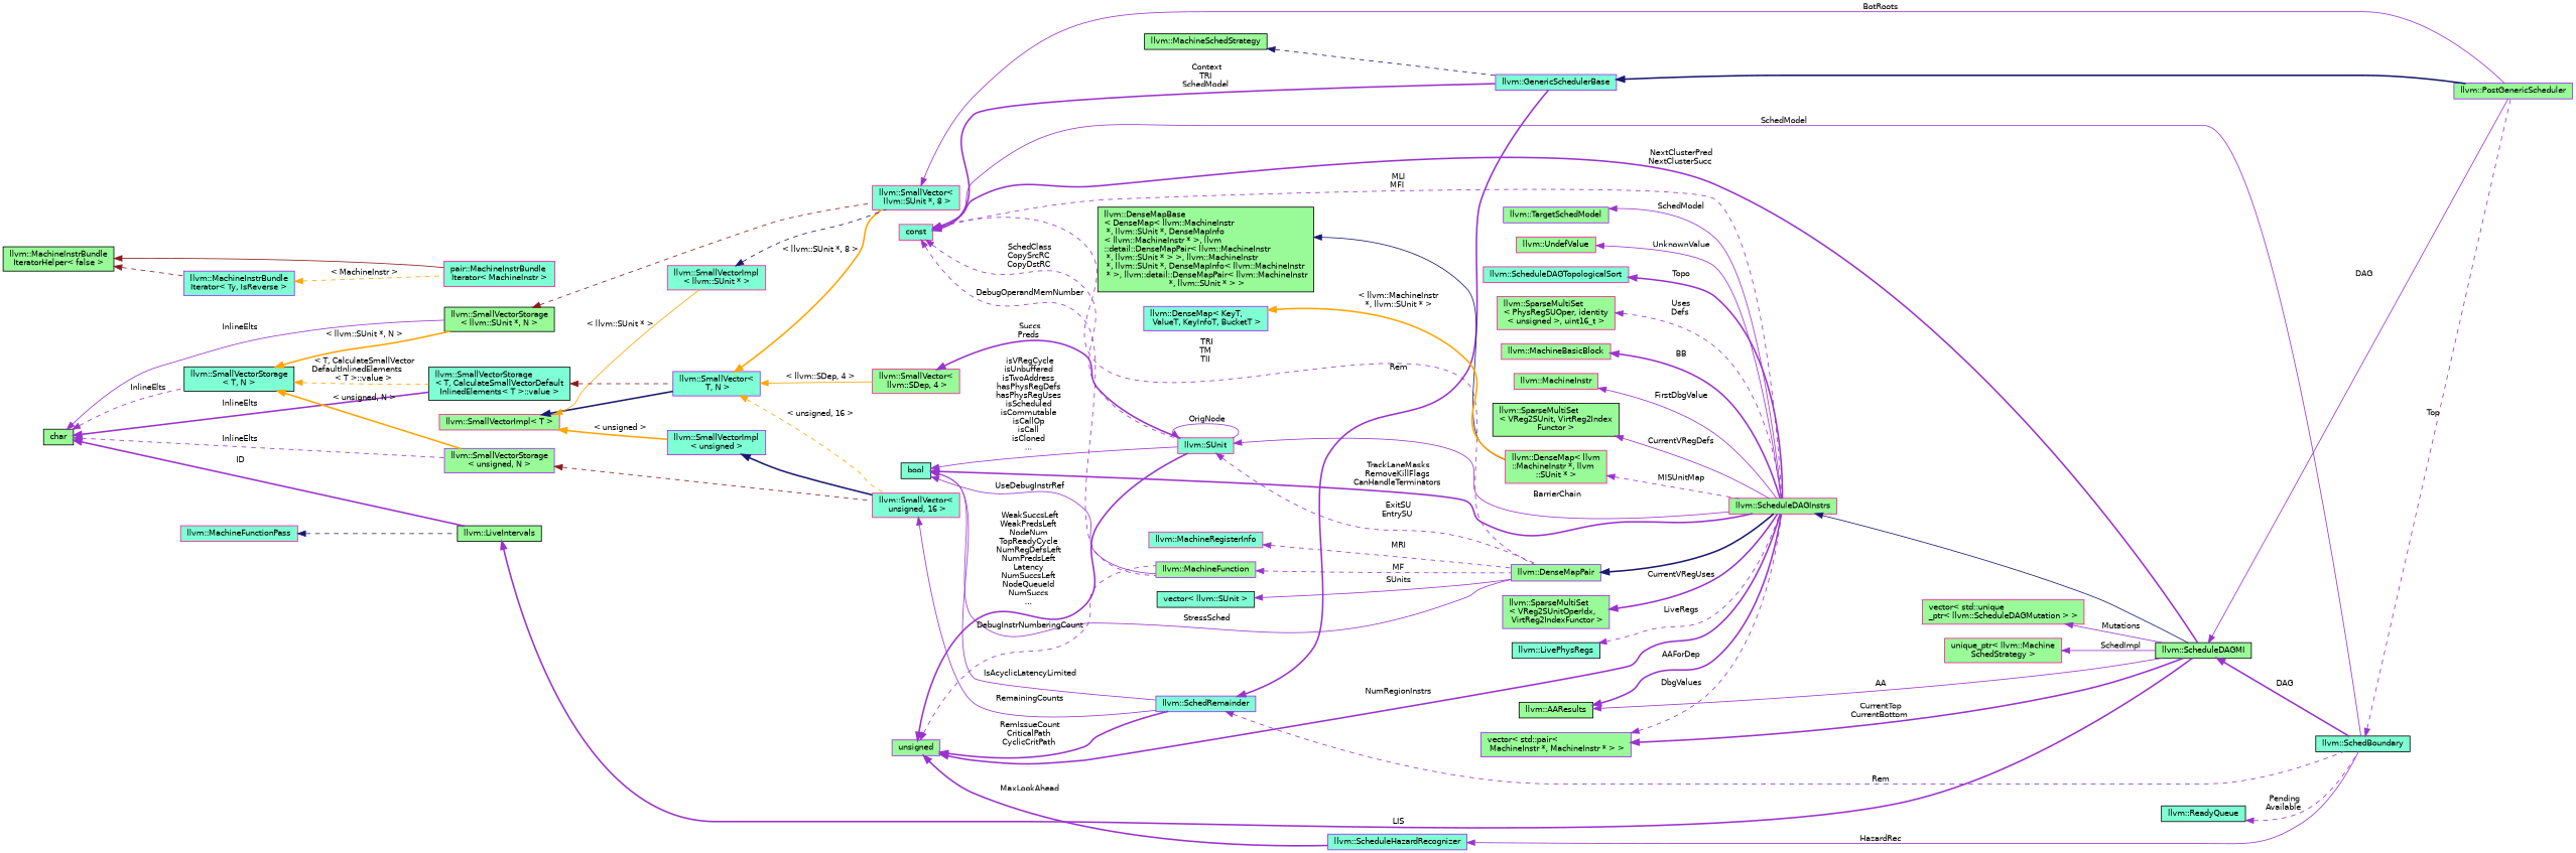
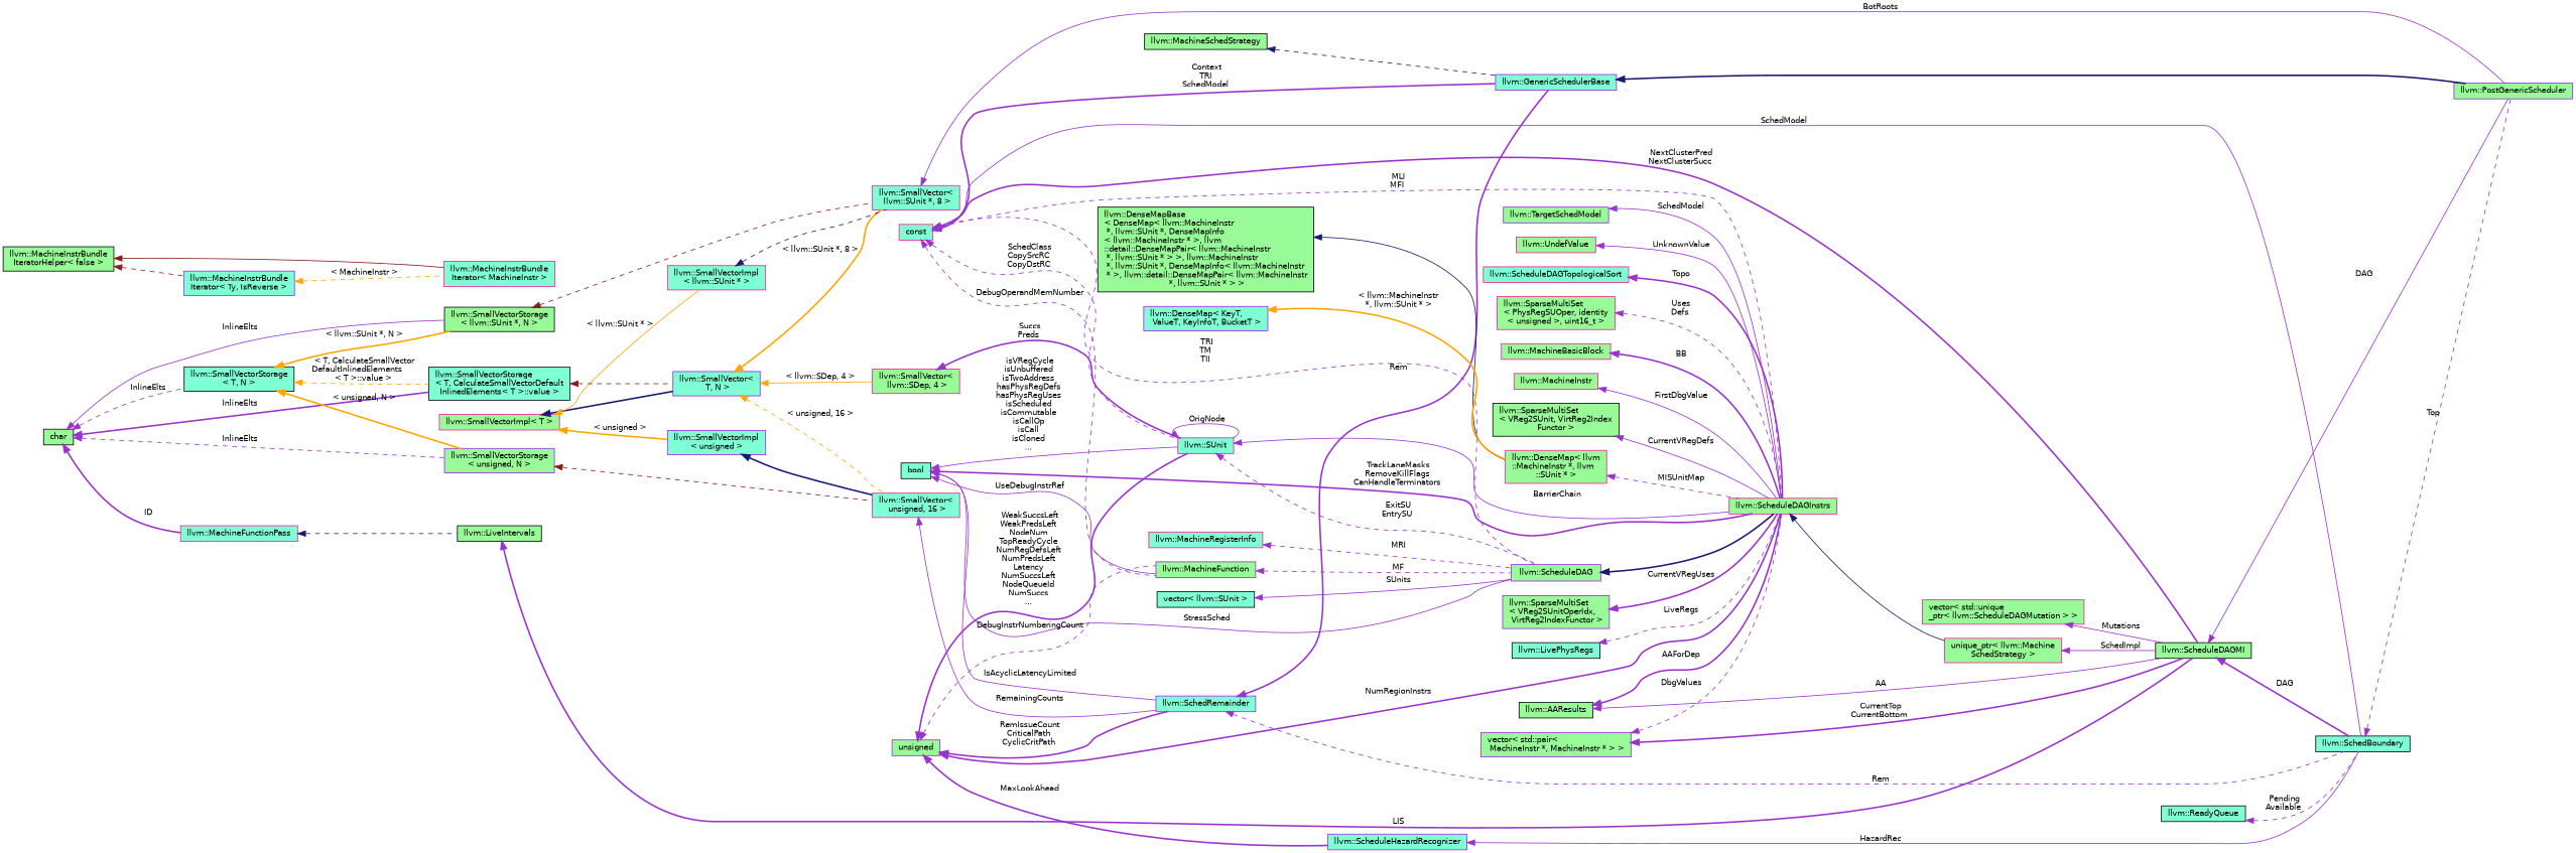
  digraph {
    rankdir=LR
    node [color=deeppink fillcolor=palegreen fontname=Helvetica fontsize=10 shape=record style=filled]
    edge [color=darkorchid3 dir=back fontname=Helvetica fontsize=10 labelfontname=Helvetica labelfontsize=10 style=bold]
    n1 [color=purple fontcolor=black height=0.2 label="llvm::PostGenericScheduler" width=0.4]
    n2 [color=purple fillcolor=aquamarine height=0.2 label="llvm::GenericSchedulerBase" width=0.4]
    n3 [color=black height=0.2 label="llvm::MachineSchedStrategy" width=0.4]
    n4 [color=purple fillcolor=aquamarine height=0.2 label="llvm::SchedRemainder" width=0.4]
    n5 [color=black fillcolor=aquamarine height=0.2 label="llvm::SchedBoundary" width=0.4]
    n6 [fillcolor=aquamarine height=0.2 label="llvm::SmallVector\<\l unsigned, 16 \>" width=0.4]
    n7 [color=purple fillcolor=aquamarine height=0.2 label="llvm::SmallVectorImpl\l\< unsigned \>" width=0.4]
    n8 [height=0.2 label="llvm::SmallVectorImpl\< T \>" width=0.4]
    n9 [color=purple fillcolor=aquamarine height=0.2 label="llvm::SmallVector\<\l T, N \>" width=0.4]
    n10 [fillcolor=aquamarine height=0.2 label="llvm::SmallVectorImpl\l\< llvm::SUnit * \>" width=0.4]
    n11 [fillcolor=aquamarine height=0.2 label="llvm::SmallVector\<\l llvm::SUnit *, 8 \>" width=0.4]
    n12 [height=0.2 label="llvm::SmallVector\<\l llvm::SDep, 4 \>" width=0.4]
    n13 [color=purple height=0.2 label="llvm::SmallVectorStorage\l\< unsigned, N \>" width=0.4]
    n14 [color=black height=0.2 label=char width=0.4]
    n15 [color=black fillcolor=aquamarine height=0.2 label="llvm::SmallVectorStorage\l\< T, N \>" width=0.4]
    n16 [color=black fillcolor=aquamarine height=0.2 label="llvm::SmallVectorStorage\l\< T, CalculateSmallVectorDefault\lInlinedElements\< T \>::value \>" width=0.4]
    n17 [color=black height=0.2 label="llvm::SmallVectorStorage\l\< llvm::SUnit *, N \>" width=0.4]
    n18 [color=black height=0.2 label="llvm::LiveIntervals" width=0.4]
    n19 [color=black height=0.2 label="llvm::ScheduleDAGMI" width=0.4]
    n20 [fillcolor=aquamarine height=0.2 label="llvm::SUnit" width=0.4]
    n21 [color=black fillcolor=aquamarine height=0.2 label=bool width=0.4]
    n22 [height=0.2 label="llvm::ScheduleDAGInstrs" width=0.4]
-   n23 [color=purple height=0.2 label="llvm::DenseMapPair" width=0.4]
+   n23 [color=purple height=0.2 label="llvm::ScheduleDAG" width=0.4]
    n24 [color=purple height=0.2 label="llvm::MachineFunction" width=0.4]
    n25 [color=purple height=0.2 label=unsigned width=0.4]
    n26 [color=purple fillcolor=aquamarine height=0.2 label="llvm::ScheduleHazardRecognizer" width=0.4]
    n27 [fillcolor=aquamarine height=0.2 label=const width=0.4]
    n28 [color=black fillcolor=aquamarine height=0.2 label="vector\< llvm::SUnit \>" width=0.4]
    n29 [fillcolor=aquamarine height=0.2 label="llvm::MachineRegisterInfo" width=0.4]
    n30 [height=0.2 label="llvm::DenseMap\< llvm\l::MachineInstr *, llvm\l::SUnit * \>" width=0.4]
    n31 [color=black height=0.2 label="llvm::DenseMapBase\l\< DenseMap\< llvm::MachineInstr\l *, llvm::SUnit *, DenseMapInfo\l\< llvm::MachineInstr * \>, llvm\l::detail::DenseMapPair\< llvm::MachineInstr\l *, llvm::SUnit * \> \>, llvm::MachineInstr\l *, llvm::SUnit *, DenseMapInfo\< llvm::MachineInstr\l * \>, llvm::detail::DenseMapPair\< llvm::MachineInstr\l *, llvm::SUnit * \> \>" width=0.4]
    n32 [color=purple fillcolor=aquamarine height=0.2 label="llvm::DenseMap\< KeyT,\l ValueT, KeyInfoT, BucketT \>" width=0.4]
-   n33 [fillcolor=aquamarine height=0.2 label="pair::MachineInstrBundle\lIterator\< MachineInstr \>" width=0.4]
+   n33 [fillcolor=aquamarine height=0.2 label="llvm::MachineInstrBundle\lIterator\< MachineInstr \>" width=0.4]
    n34 [color=black height=0.2 label="llvm::MachineInstrBundle\lIteratorHelper\< false \>" width=0.4]
    n35 [color=purple fillcolor=aquamarine height=0.2 label="llvm::MachineInstrBundle\lIterator\< Ty, IsReverse \>" width=0.4]
    n36 [color=purple height=0.2 label="vector\< std::pair\<\l MachineInstr *, MachineInstr * \> \>" width=0.4]
    n37 [color=black fillcolor=aquamarine height=0.2 label="llvm::LivePhysRegs" width=0.4]
    n38 [height=0.2 label="llvm::UndefValue" width=0.4]
    n39 [color=black height=0.2 label="llvm::AAResults" width=0.4]
    n40 [fillcolor=aquamarine height=0.2 label="llvm::ScheduleDAGTopologicalSort" width=0.4]
    n41 [height=0.2 label="llvm::SparseMultiSet\l\< PhysRegSUOper, identity\l\< unsigned \>, uint16_t \>" width=0.4]
    n42 [height=0.2 label="llvm::MachineBasicBlock" width=0.4]
    n43 [height=0.2 label="llvm::MachineInstr" width=0.4]
    n44 [color=black height=0.2 label="llvm::SparseMultiSet\l\< VReg2SUnit, VirtReg2Index\lFunctor \>" width=0.4]
    n45 [color=purple height=0.2 label="llvm::TargetSchedModel" width=0.4]
    n46 [color=purple height=0.2 label="llvm::SparseMultiSet\l\< VReg2SUnitOperIdx,\l VirtReg2IndexFunctor \>" width=0.4]
    n47 [height=0.2 label="vector\< std::unique\l_ptr\< llvm::ScheduleDAGMutation \> \>" width=0.4]
    n48 [fillcolor=aquamarine height=0.2 label="llvm::MachineFunctionPass" width=0.4]
    n49 [height=0.2 label="unique_ptr\< llvm::Machine\lSchedStrategy \>" width=0.4]
    n50 [color=black fillcolor=aquamarine height=0.2 label="llvm::ReadyQueue" width=0.4]
    n2 -> n1 [color=midnightblue]
    n3 -> n2 [color=midnightblue style=dashed]
    n4 -> n2 [label=" Rem"]
    n4 -> n5 [label=" Rem" style=dashed]
    n5 -> n1 [label=" Top" style=dashed]
    n6 -> n4 [label=" RemainingCounts" style=solid]
    n7 -> n6 [color=midnightblue]
    n8 -> n7 [color=orange label=" \< unsigned \>"]
    n8 -> n9 [color=midnightblue]
    n8 -> n10 [color=orange label=" \< llvm::SUnit * \>" style=solid]
    n9 -> n6 [color=orange label=" \< unsigned, 16 \>" style=dashed]
    n9 -> n11 [color=orange label=" \< llvm::SUnit *, 8 \>"]
    n9 -> n12 [color=orange label=" \< llvm::SDep, 4 \>" style=solid]
    n10 -> n11 [color=midnightblue style=dashed]
    n11 -> n1 [label=" BotRoots" style=solid]
    n12 -> n20 [label=" Succs\nPreds"]
    n13 -> n6 [color=firebrick4 style=dashed]
    n14 -> n13 [label=" InlineElts" style=dashed]
    n14 -> n15 [label=" InlineElts" style=dashed]
    n14 -> n16 [label=" InlineElts"]
    n14 -> n17 [label=" InlineElts" style=solid]
-   n14 -> n18 [label=" ID"]
+   n14 -> n48 [label=" ID"]
    n15 -> n13 [color=orange label=" \< unsigned, N \>"]
    n15 -> n16 [color=orange label=" \< T, CalculateSmallVector\lDefaultInlinedElements\l\< T \>::value \>" style=dashed]
    n15 -> n17 [color=orange label=" \< llvm::SUnit *, N \>"]
    n16 -> n9 [color=firebrick4 style=dashed]
    n17 -> n11 [color=firebrick4 style=dashed]
    n18 -> n19 [label=" LIS"]
    n19 -> n1 [label=" DAG" style=solid]
    n19 -> n5 [label=" DAG"]
    n20 -> n20 [label=" OrigNode" style=solid]
    n20 -> n22 [label=" BarrierChain" style=solid]
    n20 -> n23 [label=" ExitSU\nEntrySU" style=dashed]
    n21 -> n4 [label=" IsAcyclicLatencyLimited" style=solid]
    n21 -> n20 [label=" isVRegCycle\nisUnbuffered\nisTwoAddress\nhasPhysRegDefs\nhasPhysRegUses\nisScheduled\nisCommutable\nisCallOp\nisCall\nisCloned\n..." style=solid]
    n21 -> n22 [label=" TrackLaneMasks\nRemoveKillFlags\nCanHandleTerminators"]
    n21 -> n23 [label=" StressSched" style=solid]
    n21 -> n24 [label=" UseDebugInstrRef" style=solid]
-   n22 -> n19 [color=midnightblue style=solid]
+   n22 -> n49 [color=midnightblue style=solid]
    n23 -> n22 [color=midnightblue]
    n24 -> n23 [label=" MF" style=dashed]
    n25 -> n4 [label=" RemIssueCount\nCriticalPath\nCyclicCritPath"]
    n25 -> n20 [label=" WeakSuccsLeft\nWeakPredsLeft\nNodeNum\nTopReadyCycle\nNumRegDefsLeft\nNumPredsLeft\nLatency\nNumSuccsLeft\nNodeQueueId\nNumSuccs\n..."]
    n25 -> n22 [label=" NumRegionInstrs"]
    n25 -> n24 [label=" DebugInstrNumberingCount" style=dashed]
    n25 -> n26 [label=" MaxLookAhead"]
    n26 -> n5 [label=" HazardRec" style=solid]
    n27 -> n2 [label=" Context\nTRI\nSchedModel"]
    n27 -> n5 [label=" SchedModel" style=solid]
    n27 -> n19 [label=" NextClusterPred\nNextClusterSucc"]
    n27 -> n20 [label=" SchedClass\nCopySrcRC\nCopyDstRC" style=dashed]
    n27 -> n22 [label=" MLI\nMFI" style=dashed]
    n27 -> n23 [label=" TRI\nTM\nTII" style=dashed]
    n27 -> n24 [label=" DebugOperandMemNumber" style=dashed]
    n28 -> n23 [label=" SUnits" style=solid]
    n29 -> n23 [label=" MRI" style=dashed]
    n30 -> n22 [label=" MISUnitMap" style=dashed]
    n31 -> n30 [color=midnightblue style=solid]
    n32 -> n30 [color=orange label=" \< llvm::MachineInstr\l *, llvm::SUnit * \>"]
    n34 -> n33 [color=firebrick4 style=solid]
    n34 -> n35 [color=firebrick4 style=dashed]
    n35 -> n33 [color=orange label=" \< MachineInstr \>" style=dashed]
    n36 -> n19 [label=" CurrentTop\nCurrentBottom"]
    n36 -> n22 [label=" DbgValues" style=dashed]
    n37 -> n22 [label=" LiveRegs" style=dashed]
    n38 -> n22 [label=" UnknownValue" style=solid]
    n39 -> n19 [label=" AA" style=solid]
    n39 -> n22 [label=" AAForDep"]
    n40 -> n22 [label=" Topo"]
    n41 -> n22 [label=" Uses\nDefs" style=dashed]
    n42 -> n22 [label=" BB"]
    n43 -> n22 [label=" FirstDbgValue" style=solid]
    n44 -> n22 [label=" CurrentVRegDefs" style=solid]
    n45 -> n22 [label=" SchedModel" style=solid]
    n46 -> n22 [label=" CurrentVRegUses"]
    n47 -> n19 [label=" Mutations" style=solid]
    n48 -> n18 [color=midnightblue style=dashed]
    n49 -> n19 [label=" SchedImpl" style=solid]
    n50 -> n5 [label=" Pending\nAvailable" style=dashed]
  }
